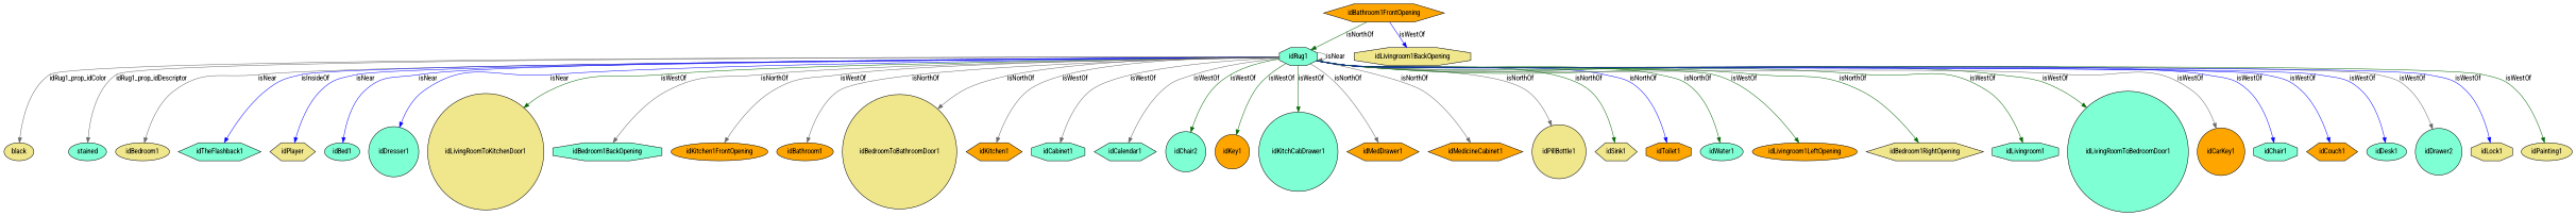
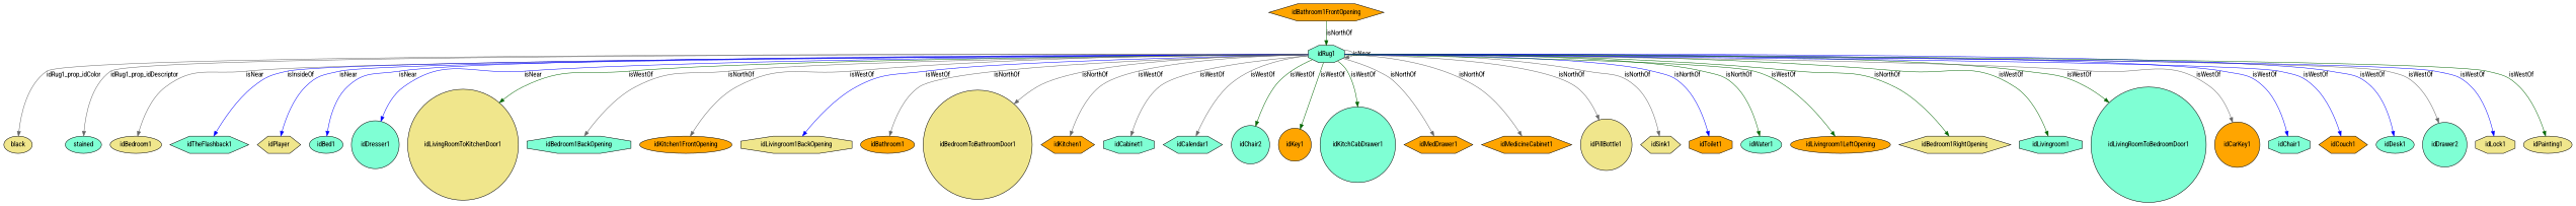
  digraph {
    fontname="Roboto Condensed"
    node [fillcolor=aquamarine fontname="Roboto Condensed" node_type=entity_node shape=ellipse style=filled]
    edge [color=gray40 edge_type=relationship fontname="Roboto Condensed"]
    idRug1 [shape=octagon]
    black [fillcolor=khaki node_type=property_node]
    stained [node_type=property_node]
    idBedroom1 [fillcolor=khaki]
    idTheFlashback1 [shape=hexagon]
    idPlayer [fillcolor=khaki shape=hexagon]
    idBed1
    idDresser1 [shape=circle]
    idLivingRoomToKitchenDoor1 [fillcolor=khaki shape=circle]
    idBedroom1BackOpening [shape=octagon]
    idKitchen1FrontOpening [fillcolor=orange]
    idLivingroom1BackOpening [fillcolor=khaki shape=octagon]
    idBathroom1 [fillcolor=orange]
    idBedroomToBathroomDoor1 [fillcolor=khaki shape=circle]
    idKitchen1 [fillcolor=orange shape=hexagon]
    idCabinet1 [shape=octagon]
    idCalendar1 [shape=hexagon]
    idChair2 [shape=circle]
    idKey1 [fillcolor=orange shape=circle]
    idKitchCabDrawer1 [shape=circle]
    idMedDrawer1 [fillcolor=orange shape=hexagon]
    idMedicineCabinet1 [fillcolor=orange shape=hexagon]
    idPillBottle1 [fillcolor=khaki shape=circle]
    idSink1 [fillcolor=khaki shape=hexagon]
    idToilet1 [fillcolor=orange shape=octagon]
    idWater1
    idLivingroom1LeftOpening [fillcolor=orange]
    idBedroom1RightOpening [fillcolor=khaki shape=hexagon]
    idLivingroom1 [shape=octagon]
    idLivingRoomToBedroomDoor1 [shape=circle]
    idCarKey1 [fillcolor=orange shape=circle]
    idChair1 [shape=octagon]
    idCouch1 [fillcolor=orange shape=hexagon]
    idDesk1
    idDrawer2 [shape=circle]
    idLock1 [fillcolor=khaki shape=octagon]
    idPainting1 [fillcolor=khaki]
    idBathroom1FrontOpening [fillcolor=orange shape=hexagon]
    idRug1 -> idRug1 [label=isNear]
    idRug1 -> black [edge_type=property label=idRug1_prop_idColor]
    idRug1 -> stained [edge_type=property label=idRug1_prop_idDescriptor]
    idRug1 -> idBedroom1 [label=isNear]
    idRug1 -> idTheFlashback1 [color=blue label=isInsideOf]
    idRug1 -> idPlayer [color=blue label=isNear]
    idRug1 -> idBed1 [color=blue label=isNear]
    idRug1 -> idDresser1 [color=blue label=isNear]
    idRug1 -> idLivingRoomToKitchenDoor1 [color=darkgreen label=isWestOf]
    idRug1 -> idBedroom1BackOpening [label=isNorthOf]
    idRug1 -> idKitchen1FrontOpening [label=isWestOf]
-   idBathroom1FrontOpening -> idLivingroom1BackOpening [color=blue label=isWestOf]
+   idRug1 -> idLivingroom1BackOpening [color=blue label=isWestOf]
    idRug1 -> idBathroom1 [label=isNorthOf]
    idRug1 -> idBedroomToBathroomDoor1 [label=isNorthOf]
    idRug1 -> idKitchen1 [label=isWestOf]
    idRug1 -> idCabinet1 [label=isWestOf]
    idRug1 -> idCalendar1 [label=isWestOf]
    idRug1 -> idChair2 [color=darkgreen label=isWestOf]
    idRug1 -> idKey1 [color=darkgreen label=isWestOf]
    idRug1 -> idKitchCabDrawer1 [color=darkgreen label=isWestOf]
    idRug1 -> idMedDrawer1 [label=isNorthOf]
    idRug1 -> idMedicineCabinet1 [label=isNorthOf]
    idRug1 -> idPillBottle1 [label=isNorthOf]
-   idRug1 -> idSink1 [color=darkgreen label=isNorthOf]
+   idRug1 -> idSink1 [label=isNorthOf]
    idRug1 -> idToilet1 [color=blue label=isNorthOf]
    idRug1 -> idWater1 [color=darkgreen label=isNorthOf]
    idRug1 -> idLivingroom1LeftOpening [color=darkgreen label=isWestOf]
    idRug1 -> idBedroom1RightOpening [color=darkgreen label=isNorthOf]
    idRug1 -> idLivingroom1 [color=darkgreen label=isWestOf]
    idRug1 -> idLivingRoomToBedroomDoor1 [color=darkgreen label=isWestOf]
    idRug1 -> idCarKey1 [label=isWestOf]
    idRug1 -> idChair1 [color=blue label=isWestOf]
    idRug1 -> idCouch1 [color=blue label=isWestOf]
    idRug1 -> idDesk1 [color=blue label=isWestOf]
    idRug1 -> idDrawer2 [label=isWestOf]
    idRug1 -> idLock1 [color=blue label=isWestOf]
    idRug1 -> idPainting1 [color=darkgreen label=isWestOf]
    idBathroom1FrontOpening -> idRug1 [color=darkgreen label=isNorthOf]
  }
